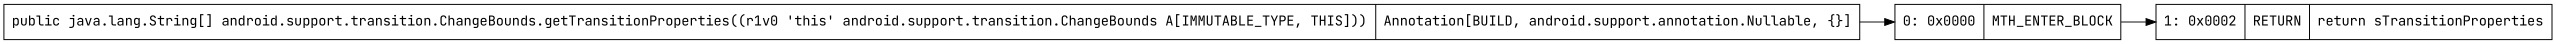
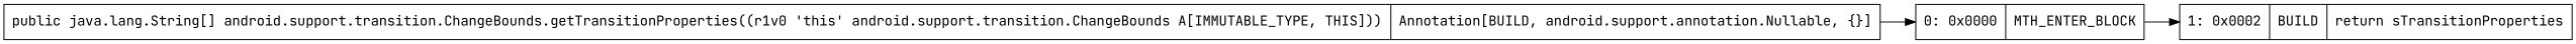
  digraph {
    rankdir=LR
    fontname="JetBrains Mono"
    node [shape=record fontname="JetBrains Mono"]
    edge [fontname="JetBrains Mono"]
    n1 [label="{0\:\ 0x0000|MTH_ENTER_BLOCK\l}"]
-   n2 [label="{1\:\ 0x0002|RETURN\l|return sTransitionProperties\l}"]
+   n2 [label="{1\:\ 0x0002|BUILD\l|return sTransitionProperties\l}"]
    n3 [label="{public java.lang.String[] android.support.transition.ChangeBounds.getTransitionProperties((r1v0 'this' android.support.transition.ChangeBounds A[IMMUTABLE_TYPE, THIS]))  | Annotation[BUILD, android.support.annotation.Nullable, \{\}]\l}"]
    n1 -> n2
    n3 -> n1
  }
